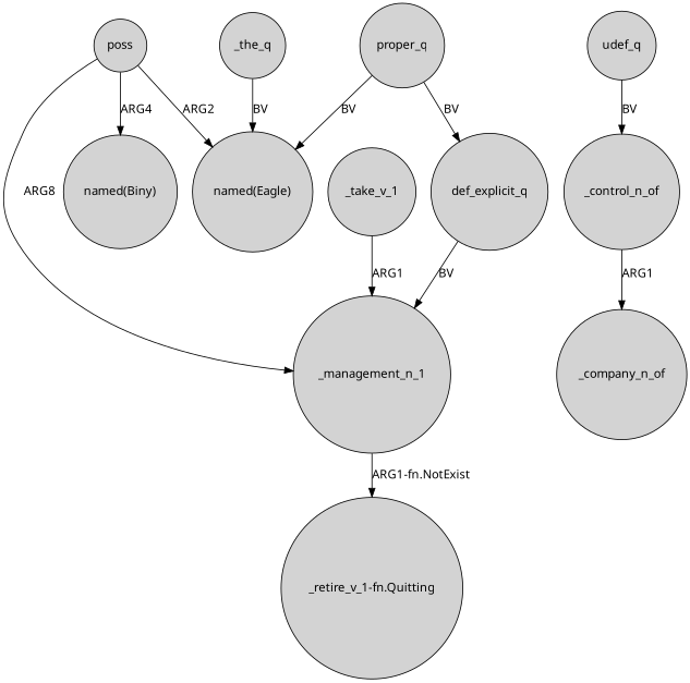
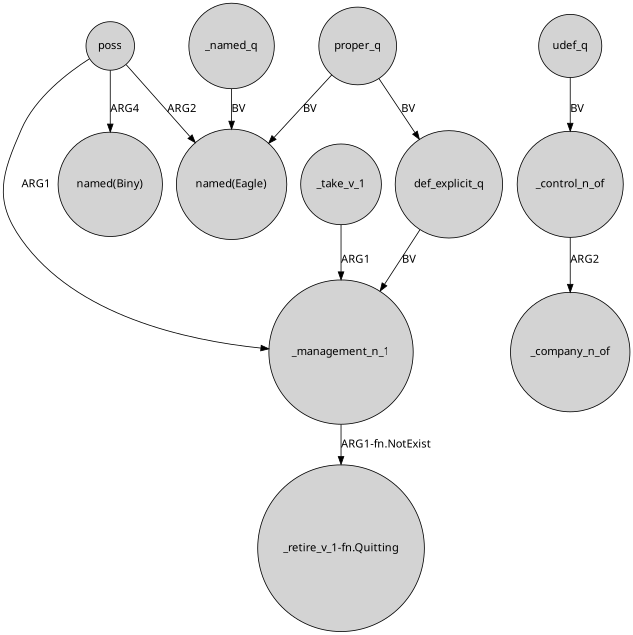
  digraph {
    fontname="Noto Sans"
    node [fontname="Noto Sans" shape=circle style=filled]
    edge [fontname="Noto Sans"]
    poss
    _management_n_1
    "named(Eagle)"
    "named(Biny)"
    "_retire_v_1-fn.Quitting"
    _take_v_1
    _control_n_of
    _company_n_of
    proper_q
    def_explicit_q
-   _the_q
+   _the_q [label=_named_q]
    udef_q
-   poss -> _management_n_1 [label=ARG8]
+   poss -> _management_n_1 [label=ARG1]
    poss -> "named(Eagle)" [label=ARG2]
    poss -> "named(Biny)" [label=ARG4]
    _management_n_1 -> "_retire_v_1-fn.Quitting" [label="ARG1-fn.NotExist"]
    _take_v_1 -> _management_n_1 [label=ARG1]
-   _control_n_of -> _company_n_of [label=ARG1]
+   _control_n_of -> _company_n_of [label=ARG2]
    proper_q -> "named(Eagle)" [label=BV]
    proper_q -> def_explicit_q [label=BV]
    def_explicit_q -> _management_n_1 [label=BV]
    _the_q -> "named(Eagle)" [label=BV]
    udef_q -> _control_n_of [label=BV]
  }
